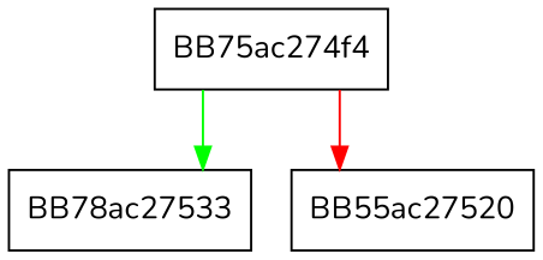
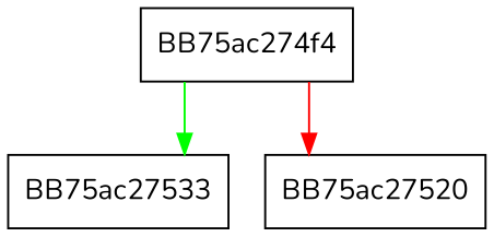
  digraph {
    fontname=Nunito
    splines=ortho
    node [fontname=Nunito shape=box]
    edge [fontname=Nunito]
    BB75ac274f4
-   BB75ac27533 [label=BB78ac27533]
-   BB75ac27520 [label=BB55ac27520]
+   BB75ac27533
+   BB75ac27520
    BB75ac274f4 -> BB75ac27533 [color=green]
    BB75ac274f4 -> BB75ac27520 [color=red]
  }
